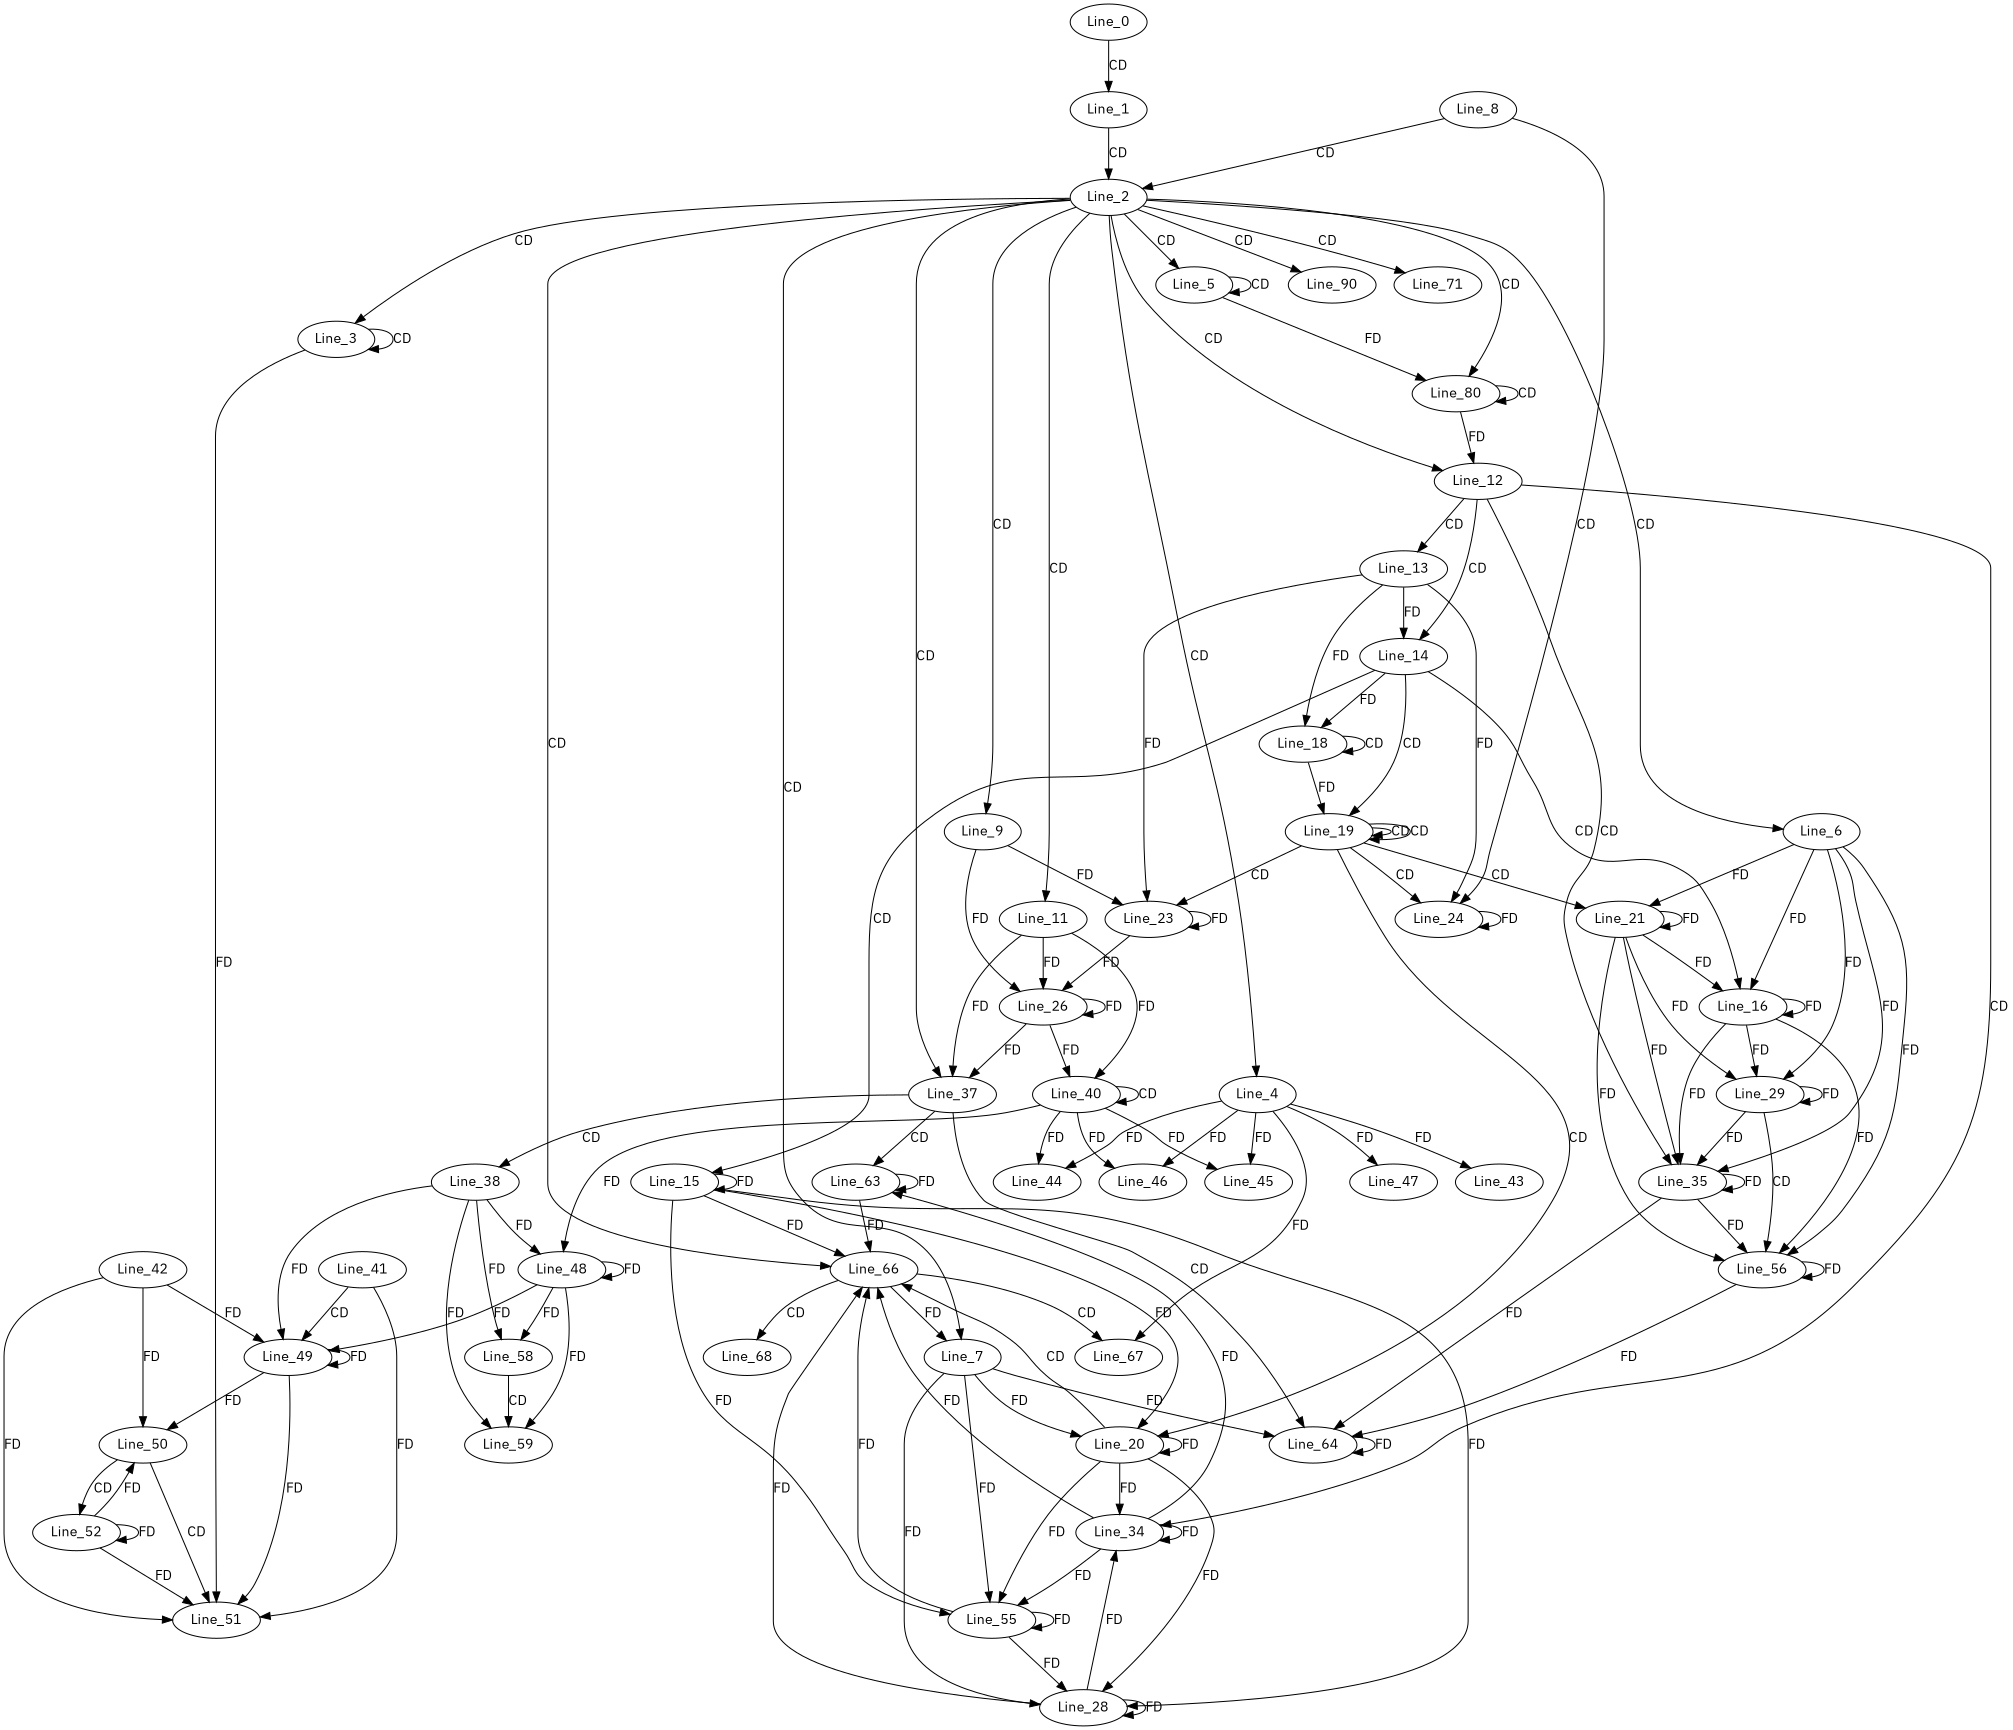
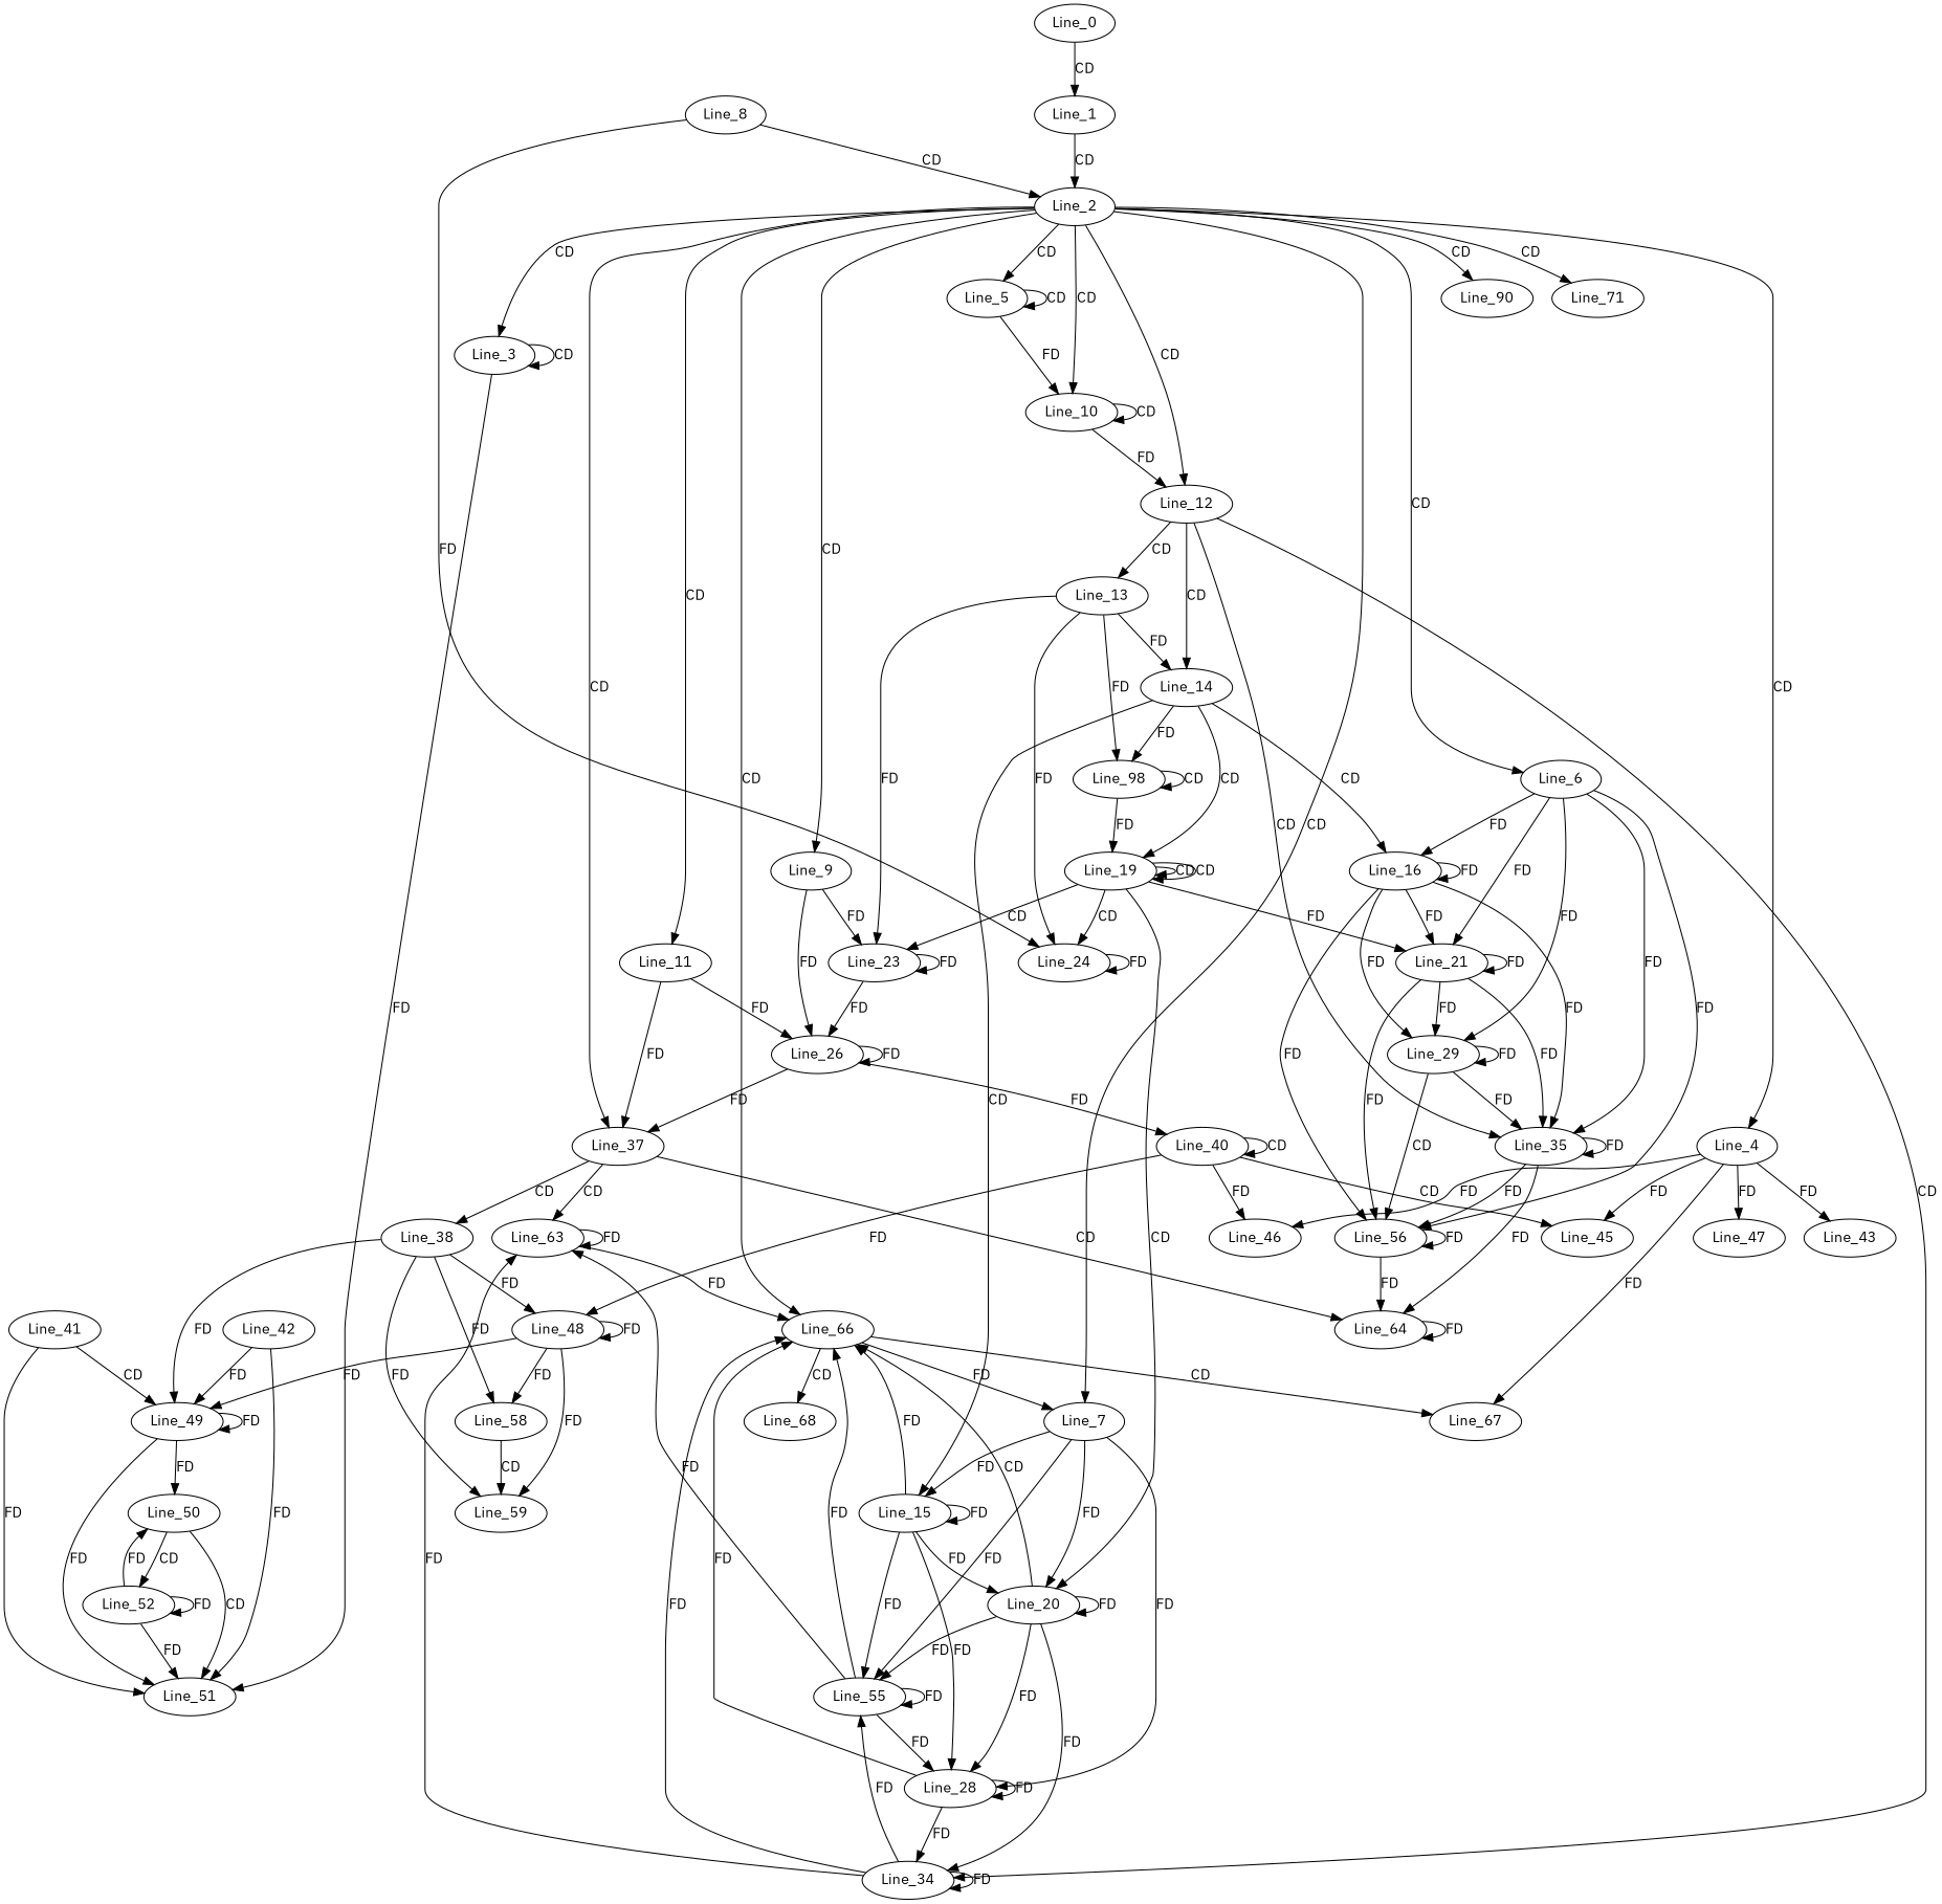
  digraph {
    fontname="IBM Plex Sans"
    node [fontname="IBM Plex Sans"]
    edge [fontname="IBM Plex Sans"]
    Line_0
    Line_1
    Line_2
    Line_3
    Line_4
    Line_5
    Line_6
    Line_7
    Line_9
-   Line_10 [label=Line_80]
+   Line_10
    Line_11
    Line_12
    Line_37
    Line_66
    n15 [label=Line_90]
    Line_71
    Line_51
    Line_43
-   Line_44
    Line_45
    Line_46
    Line_47
    Line_67
    Line_16
    Line_21
    Line_29
    Line_35
    Line_56
    Line_15
    Line_20
    Line_28
    Line_55
    Line_8
    Line_24
    Line_23
    Line_26
    Line_40
    Line_13
    Line_14
    Line_34
    Line_63
    Line_64
    Line_38
    Line_68
    Line_48
-   Line_18
+   Line_18 [label=Line_98]
    Line_19
    Line_49
    Line_58
    Line_59
    Line_50
    Line_42
    Line_52
    Line_41
    Line_0 -> Line_1 [label=CD]
    Line_1 -> Line_2 [label=CD]
    Line_2 -> Line_3 [label=CD]
    Line_2 -> Line_4 [label=CD]
    Line_2 -> Line_5 [label=CD]
    Line_2 -> Line_6 [label=CD]
    Line_2 -> Line_7 [label=CD]
    Line_2 -> Line_9 [label=CD]
    Line_2 -> Line_10 [label=CD]
    Line_2 -> Line_11 [label=CD]
    Line_2 -> Line_12 [label=CD]
    Line_2 -> Line_37 [label=CD]
    Line_2 -> Line_66 [label=CD]
    Line_2 -> n15 [label=CD]
    Line_2 -> Line_71 [label=CD]
    Line_3 -> Line_3 [label=CD]
    Line_3 -> Line_51 [label=FD]
    Line_4 -> Line_43 [label=FD]
-   Line_4 -> Line_44 [label=FD]
    Line_4 -> Line_45 [label=FD]
    Line_4 -> Line_46 [label=FD]
    Line_4 -> Line_47 [label=FD]
    Line_4 -> Line_67 [label=FD]
    Line_5 -> Line_5 [label=CD]
    Line_5 -> Line_10 [label=FD]
    Line_6 -> Line_16 [label=FD]
    Line_6 -> Line_21 [label=FD]
    Line_6 -> Line_29 [label=FD]
    Line_6 -> Line_35 [label=FD]
    Line_6 -> Line_56 [label=FD]
-   Line_7 -> Line_64 [label=FD]
+   Line_7 -> Line_15 [label=FD]
    Line_7 -> Line_20 [label=FD]
    Line_7 -> Line_28 [label=FD]
    Line_7 -> Line_55 [label=FD]
    Line_9 -> Line_23 [label=FD]
    Line_9 -> Line_26 [label=FD]
    Line_10 -> Line_10 [label=CD]
    Line_10 -> Line_12 [label=FD]
    Line_11 -> Line_37 [label=FD]
    Line_11 -> Line_26 [label=FD]
-   Line_11 -> Line_40 [label=FD]
    Line_12 -> Line_35 [label=CD]
    Line_12 -> Line_13 [label=CD]
    Line_12 -> Line_14 [label=CD]
    Line_12 -> Line_34 [label=CD]
    Line_37 -> Line_63 [label=CD]
    Line_37 -> Line_64 [label=CD]
    Line_37 -> Line_38 [label=CD]
    Line_66 -> Line_7 [label=FD]
    Line_66 -> Line_67 [label=CD]
    Line_66 -> Line_68 [label=CD]
    Line_16 -> Line_16 [label=FD]
-   Line_21 -> Line_16 [label=FD]
+   Line_16 -> Line_21 [label=FD]
    Line_16 -> Line_29 [label=FD]
    Line_16 -> Line_35 [label=FD]
    Line_16 -> Line_56 [label=FD]
    Line_21 -> Line_21 [label=FD]
    Line_21 -> Line_29 [label=FD]
    Line_21 -> Line_35 [label=FD]
    Line_21 -> Line_56 [label=FD]
    Line_29 -> Line_29 [label=FD]
    Line_29 -> Line_35 [label=FD]
    Line_29 -> Line_56 [label=CD]
    Line_35 -> Line_35 [label=FD]
    Line_35 -> Line_56 [label=FD]
    Line_35 -> Line_64 [label=FD]
    Line_56 -> Line_56 [label=FD]
    Line_56 -> Line_64 [label=FD]
    Line_15 -> Line_66 [label=FD]
    Line_15 -> Line_15 [label=FD]
    Line_15 -> Line_20 [label=FD]
    Line_15 -> Line_28 [label=FD]
    Line_15 -> Line_55 [label=FD]
    Line_20 -> Line_66 [label=CD]
    Line_20 -> Line_20 [label=FD]
    Line_20 -> Line_28 [label=FD]
    Line_20 -> Line_55 [label=FD]
    Line_20 -> Line_34 [label=FD]
    Line_28 -> Line_66 [label=FD]
    Line_28 -> Line_28 [label=FD]
    Line_28 -> Line_34 [label=FD]
    Line_55 -> Line_66 [label=FD]
    Line_55 -> Line_28 [label=FD]
    Line_55 -> Line_55 [label=FD]
+   Line_55 -> Line_63 [label=FD]
    Line_8 -> Line_2 [label=CD]
-   Line_8 -> Line_24 [label=CD]
+   Line_8 -> Line_24 [label=FD]
    Line_24 -> Line_24 [label=FD]
    Line_23 -> Line_23 [label=FD]
    Line_23 -> Line_26 [label=FD]
    Line_26 -> Line_37 [label=FD]
    Line_26 -> Line_26 [label=FD]
    Line_26 -> Line_40 [label=FD]
-   Line_40 -> Line_44 [label=FD]
-   Line_40 -> Line_45 [label=FD]
+   Line_40 -> Line_45 [label=CD]
    Line_40 -> Line_46 [label=FD]
    Line_40 -> Line_40 [label=CD]
    Line_40 -> Line_48 [label=FD]
    Line_13 -> Line_24 [label=FD]
    Line_13 -> Line_23 [label=FD]
    Line_13 -> Line_14 [label=FD]
    Line_13 -> Line_18 [label=FD]
    Line_14 -> Line_16 [label=CD]
    Line_14 -> Line_15 [label=CD]
    Line_14 -> Line_18 [label=FD]
    Line_14 -> Line_19 [label=CD]
    Line_34 -> Line_66 [label=FD]
    Line_34 -> Line_55 [label=FD]
    Line_34 -> Line_34 [label=FD]
    Line_34 -> Line_63 [label=FD]
    Line_63 -> Line_66 [label=FD]
    Line_63 -> Line_63 [label=FD]
    Line_64 -> Line_64 [label=FD]
    Line_38 -> Line_48 [label=FD]
    Line_38 -> Line_49 [label=FD]
    Line_38 -> Line_58 [label=FD]
    Line_38 -> Line_59 [label=FD]
    Line_48 -> Line_48 [label=FD]
    Line_48 -> Line_49 [label=FD]
    Line_48 -> Line_58 [label=FD]
    Line_48 -> Line_59 [label=FD]
    Line_18 -> Line_18 [label=CD]
    Line_18 -> Line_19 [label=FD]
-   Line_19 -> Line_21 [label=CD]
+   Line_19 -> Line_21 [label=FD]
    Line_19 -> Line_20 [label=CD]
    Line_19 -> Line_24 [label=CD]
    Line_19 -> Line_23 [label=CD]
    Line_19 -> Line_19 [label=CD]
    Line_19 -> Line_19 [label=CD]
    Line_49 -> Line_51 [label=FD]
    Line_49 -> Line_49 [label=FD]
    Line_49 -> Line_50 [label=FD]
    Line_58 -> Line_59 [label=CD]
    Line_50 -> Line_51 [label=CD]
    Line_50 -> Line_52 [label=CD]
    Line_42 -> Line_51 [label=FD]
    Line_42 -> Line_49 [label=FD]
-   Line_42 -> Line_50 [label=FD]
    Line_52 -> Line_51 [label=FD]
    Line_52 -> Line_50 [label=FD]
    Line_52 -> Line_52 [label=FD]
    Line_41 -> Line_51 [label=FD]
    Line_41 -> Line_49 [label=CD]
  }
